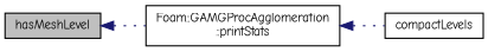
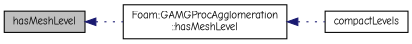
  digraph {
    fontname="Comic Neue"
    rankdir=LR
    node [color=black fontname="Comic Neue" fontsize=10 shape=record]
    edge [color=midnightblue dir=back fontname="Comic Neue" fontsize=10 labelfontname=FreeSans labelfontsize=10 style=dotted]
    n1 [fillcolor=grey75 fontcolor=black height=0.2 label=hasMeshLevel style=filled width=0.4]
-   n2 [height=0.2 label="Foam::GAMGProcAgglomeration\l::printStats" width=0.4]
+   n2 [height=0.2 label="Foam::GAMGProcAgglomeration\l::hasMeshLevel" width=0.4]
    n3 [height=0.2 label=compactLevels width=0.4]
    n1 -> n2
    n2 -> n3
  }
